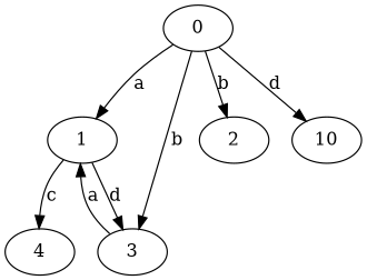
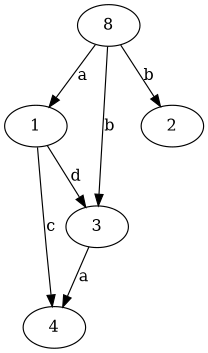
  strict digraph {
    1
    3
    4
-   0
+   0 [label=8]
    2
-   10
    1 -> 3 [label=d]
    1 -> 4 [label=c]
-   3 -> 1 [label=a]
+   3 -> 4 [label=a]
    0 -> 1 [label=a]
    0 -> 3 [label=b]
    0 -> 2 [label=b]
-   0 -> 10 [label=d]
  }
